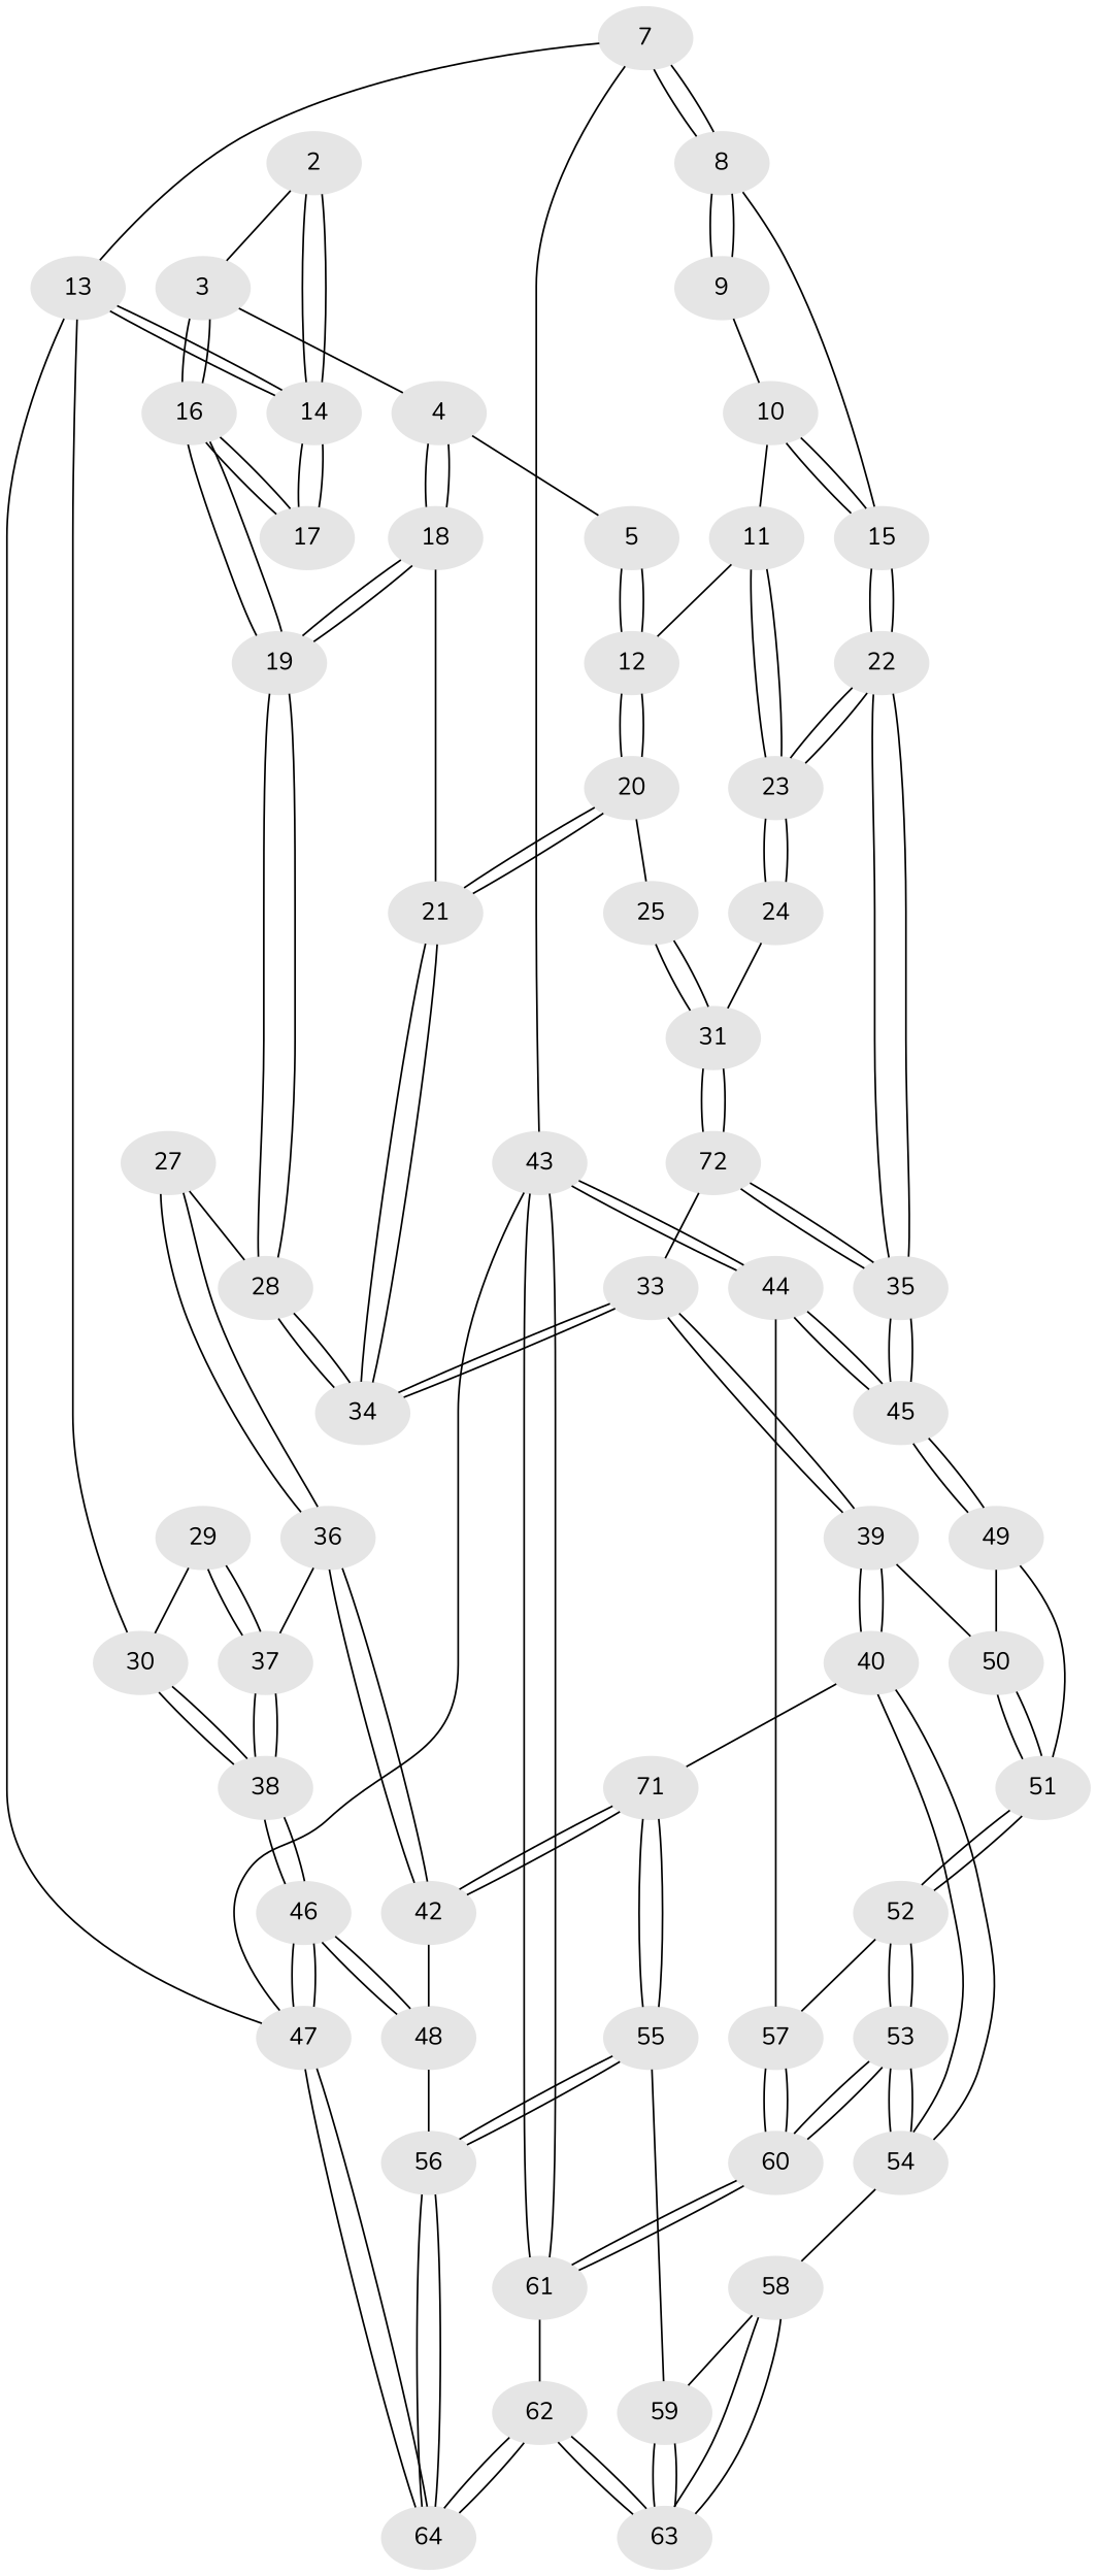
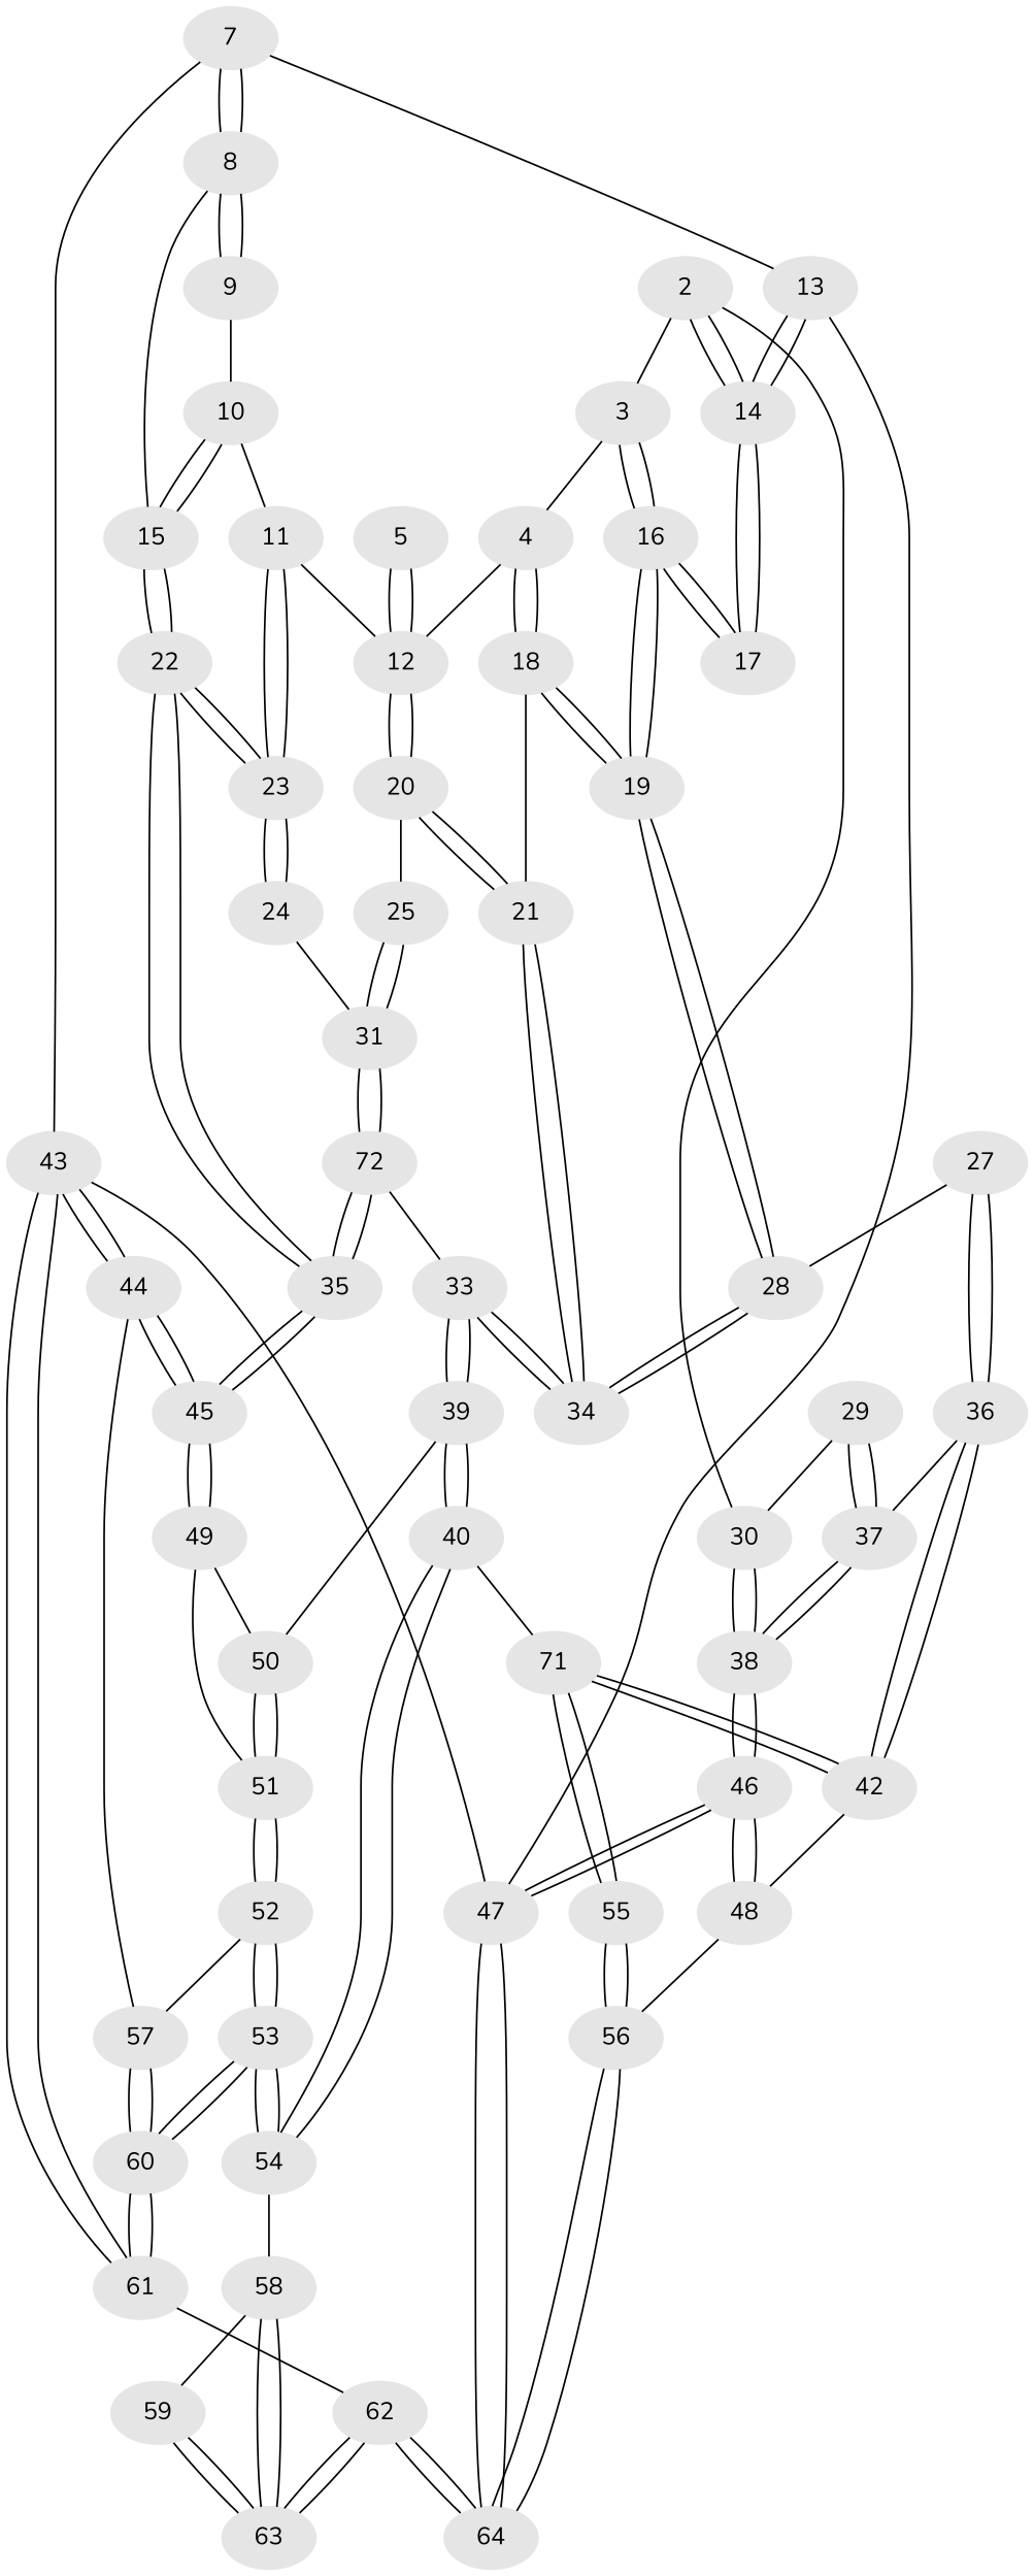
  graph {
    fontname=Nunito
    node [color=gray90 fontname=Nunito style=filled]
    edge [fontname=Nunito]
    2
    3
    14
    7
    8
    13
    43
    4
    16
    17
    5
    18
    19
    12
    21
    20
    9
    10
    15
    30
    47
    44
    61
    22
    11
    23
    24
    25
    38
    64
    35
    28
    34
    31
    45
    n36 [label=72]
    27
    36
    29
    37
    42
    46
    33
    39
    40
    50
    49
    48
    n49 [label=71]
    54
    51
    55
    58
    56
    59
    57
    62
    60
    52
    53
    63
    2 -- 3
    2 -- 14
    2 -- 14
    3 -- 4
    3 -- 16
    3 -- 16
    14 -- 17
    14 -- 17
    7 -- 8
    7 -- 8
    7 -- 13
    7 -- 43
    8 -- 9
    8 -- 9
    8 -- 15
    13 -- 14
    13 -- 14
-   13 -- 30
+   2 -- 30
    13 -- 47
    43 -- 47
    43 -- 44
    43 -- 44
    43 -- 61
    43 -- 61
-   4 -- 5
+   4 -- 12
    4 -- 18
    4 -- 18
    16 -- 17
    16 -- 17
    16 -- 19
    16 -- 19
    5 -- 12
    5 -- 12
    18 -- 19
    18 -- 19
    18 -- 21
    19 -- 28
    19 -- 28
    12 -- 20
    12 -- 20
    21 -- 34
    21 -- 34
    20 -- 21
    20 -- 21
    20 -- 25
    9 -- 10
    10 -- 15
    10 -- 15
    10 -- 11
    15 -- 22
    15 -- 22
    30 -- 38
    30 -- 38
    47 -- 64
    47 -- 64
    44 -- 45
    44 -- 45
    44 -- 57
    61 -- 62
    22 -- 23
    22 -- 23
    22 -- 35
    22 -- 35
    11 -- 12
    11 -- 23
    11 -- 23
    23 -- 24
    23 -- 24
    24 -- 31
    25 -- 31
    25 -- 31
    38 -- 46
    38 -- 46
    35 -- 45
    35 -- 45
    28 -- 34
    28 -- 34
    31 -- n36
    31 -- n36
    45 -- 49
    45 -- 49
    n36 -- 35
    n36 -- 35
    n36 -- 33
    27 -- 28
    27 -- 36
    27 -- 36
    36 -- 37
    36 -- 42
    36 -- 42
    29 -- 30
    29 -- 37
    29 -- 37
    37 -- 38
    37 -- 38
    42 -- 48
    46 -- 47
    46 -- 47
    46 -- 48
    46 -- 48
    33 -- 34
    33 -- 34
    33 -- 39
    33 -- 39
    39 -- 40
    39 -- 40
    39 -- 50
    40 -- n49
    40 -- 54
    40 -- 54
    50 -- 51
    50 -- 51
    49 -- 50
    49 -- 51
    48 -- 56
    n49 -- 42
    n49 -- 42
    n49 -- 55
    n49 -- 55
    54 -- 58
    51 -- 52
    51 -- 52
    55 -- 56
    55 -- 56
-   55 -- 59
    58 -- 59
    58 -- 63
    58 -- 63
    56 -- 64
    56 -- 64
    59 -- 63
    59 -- 63
    57 -- 60
    57 -- 60
    62 -- 64
    62 -- 64
    62 -- 63
    62 -- 63
    60 -- 61
    60 -- 61
    52 -- 57
    52 -- 53
    52 -- 53
    53 -- 54
    53 -- 54
    53 -- 60
    53 -- 60
  }
